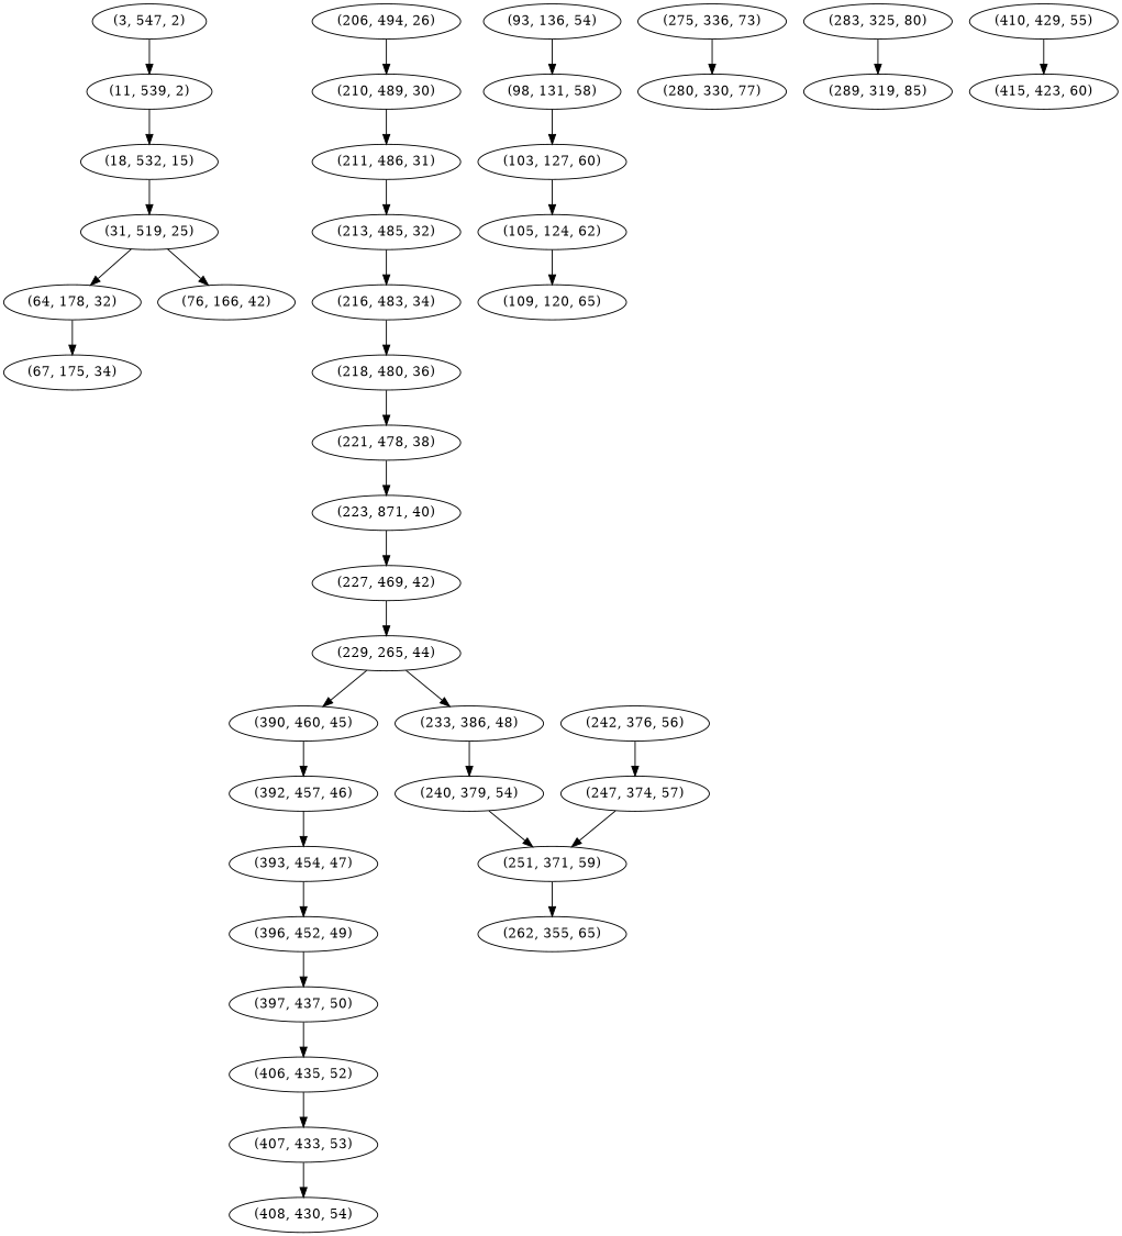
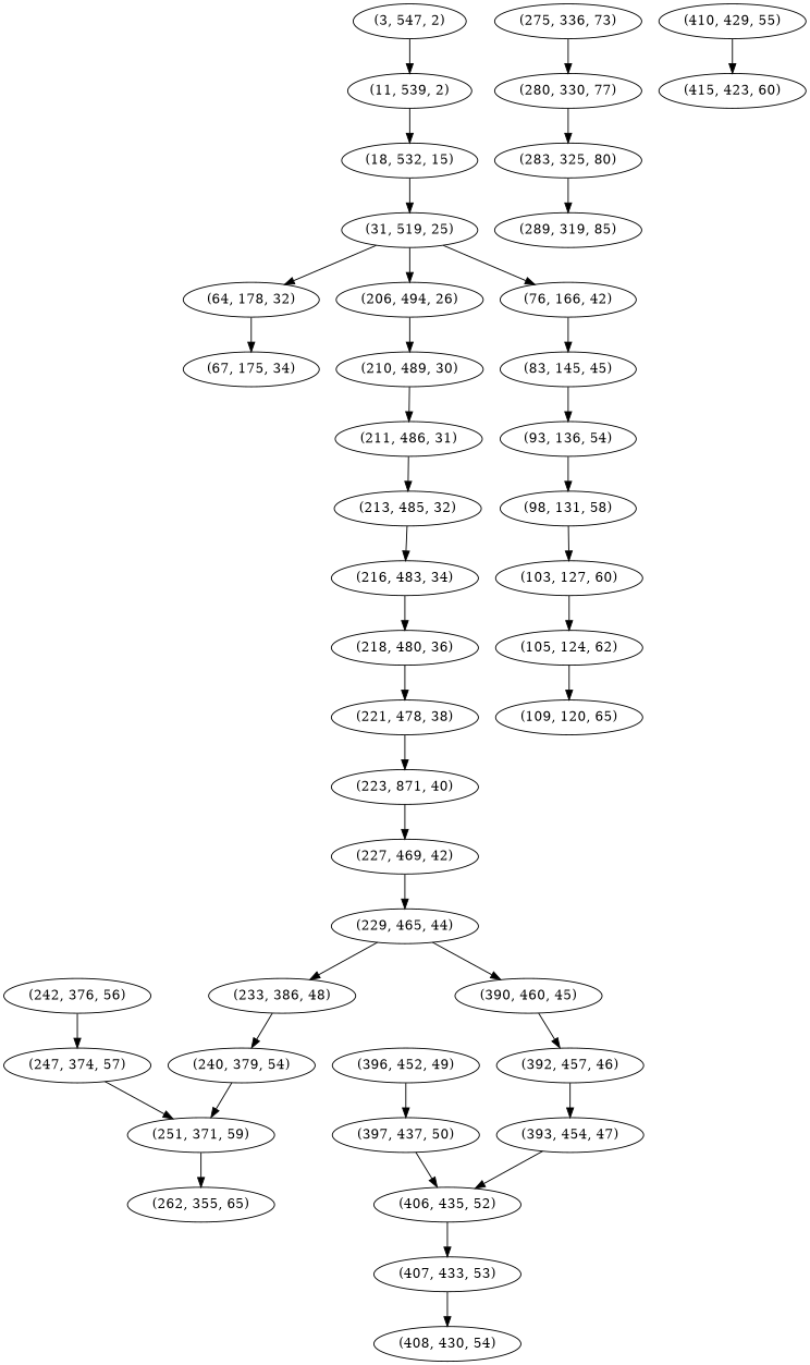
  digraph {
    n1 [label="(11, 539, 2)"]
    "(3, 547, 2)"
    "(18, 532, 15)"
    "(31, 519, 25)"
    "(64, 178, 32)"
    "(206, 494, 26)"
    "(76, 166, 42)"
    "(67, 175, 34)"
    "(210, 489, 30)"
+   "(83, 145, 45)"
    "(93, 136, 54)"
    "(98, 131, 58)"
    "(103, 127, 60)"
    "(105, 124, 62)"
    "(109, 120, 65)"
    "(211, 486, 31)"
    "(213, 485, 32)"
    "(216, 483, 34)"
    "(218, 480, 36)"
    "(221, 478, 38)"
    n21 [label="(223, 871, 40)"]
    "(227, 469, 42)"
-   "(229, 465, 44)" [label="(229, 265, 44)"]
+   "(229, 465, 44)"
    "(233, 386, 48)"
    "(390, 460, 45)"
    "(240, 379, 54)"
    "(392, 457, 46)"
    "(251, 371, 59)"
    "(242, 376, 56)"
    "(247, 374, 57)"
    "(262, 355, 65)"
    "(275, 336, 73)"
    "(280, 330, 77)"
    "(283, 325, 80)"
    "(289, 319, 85)"
    "(393, 454, 47)"
    "(396, 452, 49)"
    "(397, 437, 50)"
    "(406, 435, 52)"
    "(407, 433, 53)"
    "(408, 430, 54)"
    "(410, 429, 55)"
    "(415, 423, 60)"
    n1 -> "(18, 532, 15)"
    "(3, 547, 2)" -> n1
    "(18, 532, 15)" -> "(31, 519, 25)"
    "(31, 519, 25)" -> "(64, 178, 32)"
+   "(31, 519, 25)" -> "(206, 494, 26)"
    "(31, 519, 25)" -> "(76, 166, 42)"
    "(64, 178, 32)" -> "(67, 175, 34)"
    "(206, 494, 26)" -> "(210, 489, 30)"
+   "(76, 166, 42)" -> "(83, 145, 45)"
    "(210, 489, 30)" -> "(211, 486, 31)"
+   "(83, 145, 45)" -> "(93, 136, 54)"
    "(93, 136, 54)" -> "(98, 131, 58)"
    "(98, 131, 58)" -> "(103, 127, 60)"
    "(103, 127, 60)" -> "(105, 124, 62)"
    "(105, 124, 62)" -> "(109, 120, 65)"
    "(211, 486, 31)" -> "(213, 485, 32)"
    "(213, 485, 32)" -> "(216, 483, 34)"
    "(216, 483, 34)" -> "(218, 480, 36)"
    "(218, 480, 36)" -> "(221, 478, 38)"
    "(221, 478, 38)" -> n21
    n21 -> "(227, 469, 42)"
    "(227, 469, 42)" -> "(229, 465, 44)"
    "(229, 465, 44)" -> "(233, 386, 48)"
    "(229, 465, 44)" -> "(390, 460, 45)"
    "(233, 386, 48)" -> "(240, 379, 54)"
    "(390, 460, 45)" -> "(392, 457, 46)"
    "(240, 379, 54)" -> "(251, 371, 59)"
    "(392, 457, 46)" -> "(393, 454, 47)"
    "(251, 371, 59)" -> "(262, 355, 65)"
    "(242, 376, 56)" -> "(247, 374, 57)"
    "(247, 374, 57)" -> "(251, 371, 59)"
    "(275, 336, 73)" -> "(280, 330, 77)"
+   "(280, 330, 77)" -> "(283, 325, 80)"
    "(283, 325, 80)" -> "(289, 319, 85)"
-   "(393, 454, 47)" -> "(396, 452, 49)"
+   "(393, 454, 47)" -> "(406, 435, 52)"
    "(396, 452, 49)" -> "(397, 437, 50)"
    "(397, 437, 50)" -> "(406, 435, 52)"
    "(406, 435, 52)" -> "(407, 433, 53)"
    "(407, 433, 53)" -> "(408, 430, 54)"
    "(410, 429, 55)" -> "(415, 423, 60)"
  }
